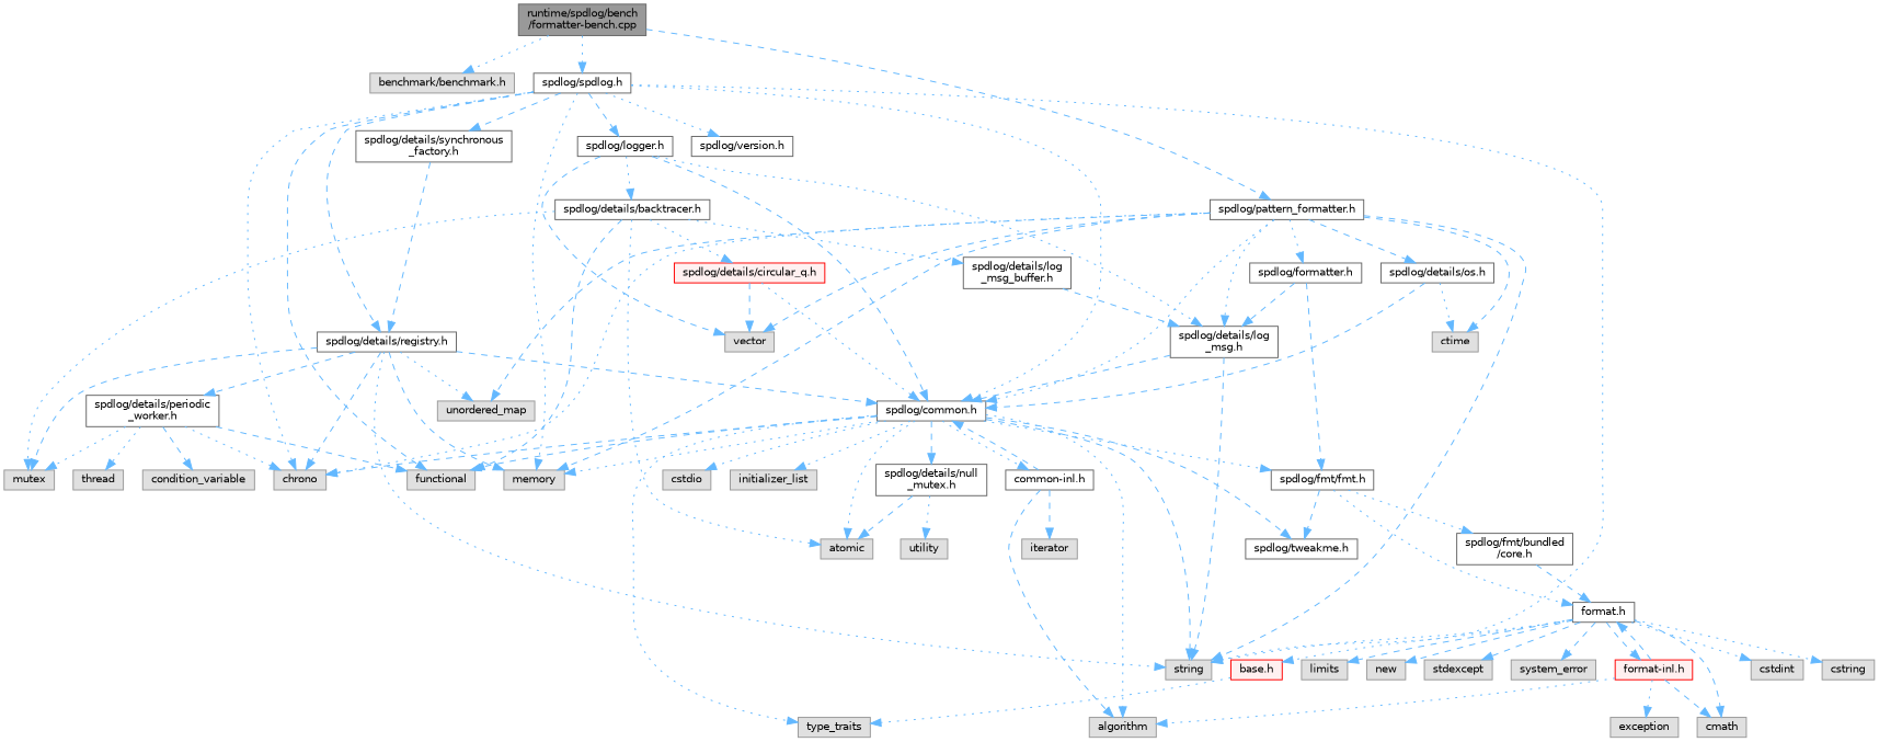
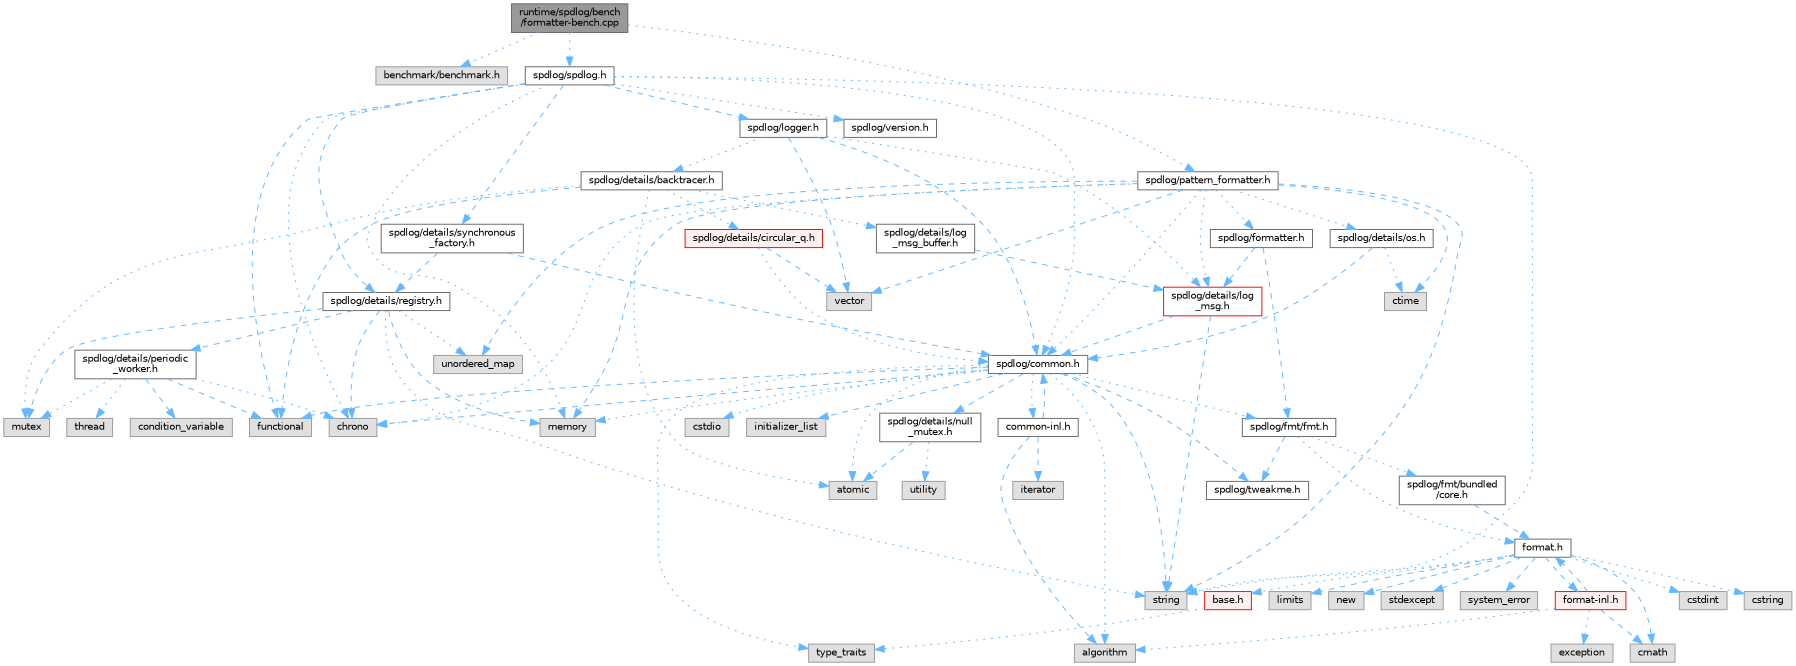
  digraph {
    node [color=grey60 fillcolor="#E0E0E0" fontname=Helvetica fontsize=10 shape=box style=filled]
    edge [color=steelblue1 fontname=Helvetica fontsize=10 labelfontname=Helvetica labelfontsize=10 style=dashed]
    n1 [color=gray40 fillcolor=grey60 fontcolor=black height=0.2 label="runtime/spdlog/bench\l/formatter-bench.cpp" width=0.4]
    n2 [height=0.2 label="benchmark/benchmark.h" width=0.4]
    n3 [color=grey40 fillcolor=white height=0.2 label="spdlog/spdlog.h" width=0.4]
    n4 [color=grey40 fillcolor=white height=0.2 label="spdlog/pattern_formatter.h" width=0.4]
    n5 [color=grey40 fillcolor=white height=0.2 label="spdlog/common.h" width=0.4]
    n6 [height=0.2 label=chrono width=0.4]
    n7 [height=0.2 label=functional width=0.4]
    n8 [height=0.2 label=memory width=0.4]
    n9 [height=0.2 label=string width=0.4]
    n10 [color=grey40 fillcolor=white height=0.2 label="spdlog/details/registry.h" width=0.4]
    n11 [color=grey40 fillcolor=white height=0.2 label="spdlog/details/synchronous\l_factory.h" width=0.4]
    n12 [color=grey40 fillcolor=white height=0.2 label="spdlog/logger.h" width=0.4]
    n13 [color=grey40 fillcolor=white height=0.2 label="spdlog/version.h" width=0.4]
    n14 [height=0.2 label=unordered_map width=0.4]
    n15 [height=0.2 label=vector width=0.4]
-   n16 [color=grey40 fillcolor=white height=0.2 label="spdlog/details/log\l_msg.h" width=0.4]
+   n16 [color=red fillcolor=white height=0.2 label="spdlog/details/log\l_msg.h" width=0.4]
    n17 [color=grey40 fillcolor=white height=0.2 label="spdlog/details/os.h" width=0.4]
    n18 [height=0.2 label=ctime width=0.4]
    n19 [color=grey40 fillcolor=white height=0.2 label="spdlog/formatter.h" width=0.4]
    n20 [color=grey40 fillcolor=white height=0.2 label="spdlog/details/null\l_mutex.h" width=0.4]
    n21 [height=0.2 label=atomic width=0.4]
    n22 [color=grey40 fillcolor=white height=0.2 label="spdlog/tweakme.h" width=0.4]
    n23 [height=0.2 label=cstdio width=0.4]
    n24 [height=0.2 label=initializer_list width=0.4]
    n25 [height=0.2 label=type_traits width=0.4]
    n26 [color=grey40 fillcolor=white height=0.2 label="spdlog/fmt/fmt.h" width=0.4]
    n27 [color=grey40 fillcolor=white height=0.2 label="common-inl.h" width=0.4]
    n28 [height=0.2 label=algorithm width=0.4]
    n29 [color=grey40 fillcolor=white height=0.2 label="spdlog/details/periodic\l_worker.h" width=0.4]
    n30 [height=0.2 label=mutex width=0.4]
    n31 [color=grey40 fillcolor=white height=0.2 label="spdlog/details/backtracer.h" width=0.4]
    n32 [height=0.2 label=utility width=0.4]
    n33 [height=0.2 label=exception width=0.4]
    n34 [color=grey40 fillcolor=white height=0.2 label="spdlog/fmt/bundled\l/core.h" width=0.4]
    n35 [color=grey40 fillcolor=white height=0.2 label="format.h" width=0.4]
    n36 [height=0.2 label=iterator width=0.4]
    n37 [color=red fillcolor="#FFF0F0" height=0.2 label="base.h" width=0.4]
    n38 [height=0.2 label=cmath width=0.4]
    n39 [height=0.2 label=cstdint width=0.4]
    n40 [height=0.2 label=cstring width=0.4]
    n41 [height=0.2 label=limits width=0.4]
    n42 [height=0.2 label=new width=0.4]
    n43 [height=0.2 label=stdexcept width=0.4]
    n44 [height=0.2 label=system_error width=0.4]
    n45 [color=red fillcolor="#FFF0F0" height=0.2 label="format-inl.h" width=0.4]
    n46 [height=0.2 label=condition_variable width=0.4]
    n47 [height=0.2 label=thread width=0.4]
    n48 [color=red fillcolor="#FFF0F0" height=0.2 label="spdlog/details/circular_q.h" width=0.4]
    n49 [color=grey40 fillcolor=white height=0.2 label="spdlog/details/log\l_msg_buffer.h" width=0.4]
    n1 -> n2 [style=dotted]
    n1 -> n3 [style=dotted]
-   n1 -> n4
+   n1 -> n4 [style=dotted]
    n3 -> n5 [style=dotted]
    n3 -> n6 [style=dotted]
    n3 -> n7
    n3 -> n8 [style=dotted]
    n3 -> n9 [style=dotted]
    n3 -> n10
    n3 -> n11
    n3 -> n12
    n3 -> n13 [style=dotted]
    n4 -> n5 [style=dotted]
    n4 -> n6 [style=dotted]
    n4 -> n8
    n4 -> n9
    n4 -> n14
    n4 -> n15
    n4 -> n16 [style=dotted]
-   n4 -> n17
+   n4 -> n17 [style=dotted]
    n4 -> n18
    n4 -> n19 [style=dotted]
    n5 -> n6
    n5 -> n7
    n5 -> n8 [style=dotted]
    n5 -> n9
    n5 -> n20
    n5 -> n21 [style=dotted]
    n5 -> n22
    n5 -> n23 [style=dotted]
-   n5 -> n24 [style=dotted]
+   n5 -> n24
    n5 -> n25 [style=dotted]
    n5 -> n26 [style=dotted]
    n5 -> n27 [style=dotted]
    n5 -> n28 [style=dotted]
-   n10 -> n5
+   n11 -> n5
    n10 -> n6
    n10 -> n8
    n10 -> n9 [style=dotted]
    n10 -> n14 [style=dotted]
    n10 -> n29
    n10 -> n30
    n11 -> n10
    n12 -> n5
    n12 -> n15
    n12 -> n16 [style=dotted]
    n12 -> n31 [style=dotted]
    n16 -> n5
    n16 -> n9
    n17 -> n5
    n17 -> n18 [style=dotted]
    n19 -> n16
    n19 -> n26
    n20 -> n21
    n20 -> n32 [style=dotted]
    n26 -> n22
    n26 -> n34 [style=dotted]
    n26 -> n35 [style=dotted]
    n27 -> n5
    n27 -> n28
    n27 -> n36
    n29 -> n6 [style=dotted]
    n29 -> n7
    n29 -> n30 [style=dotted]
    n29 -> n46
    n29 -> n47 [style=dotted]
    n31 -> n7
    n31 -> n21 [style=dotted]
    n31 -> n30 [style=dotted]
    n31 -> n48 [style=dotted]
    n31 -> n49 [style=dotted]
    n34 -> n35
    n35 -> n9 [style=dotted]
    n35 -> n37 [style=dotted]
    n35 -> n38
    n35 -> n39 [style=dotted]
    n35 -> n40 [style=dotted]
    n35 -> n41
    n35 -> n42
    n35 -> n43
    n35 -> n44
    n35 -> n45
    n37 -> n25 [style=dotted]
    n45 -> n28 [style=dotted]
    n45 -> n33 [style=dotted]
    n45 -> n35
    n45 -> n38
    n48 -> n5 [style=dotted]
    n48 -> n15
    n49 -> n16
  }
